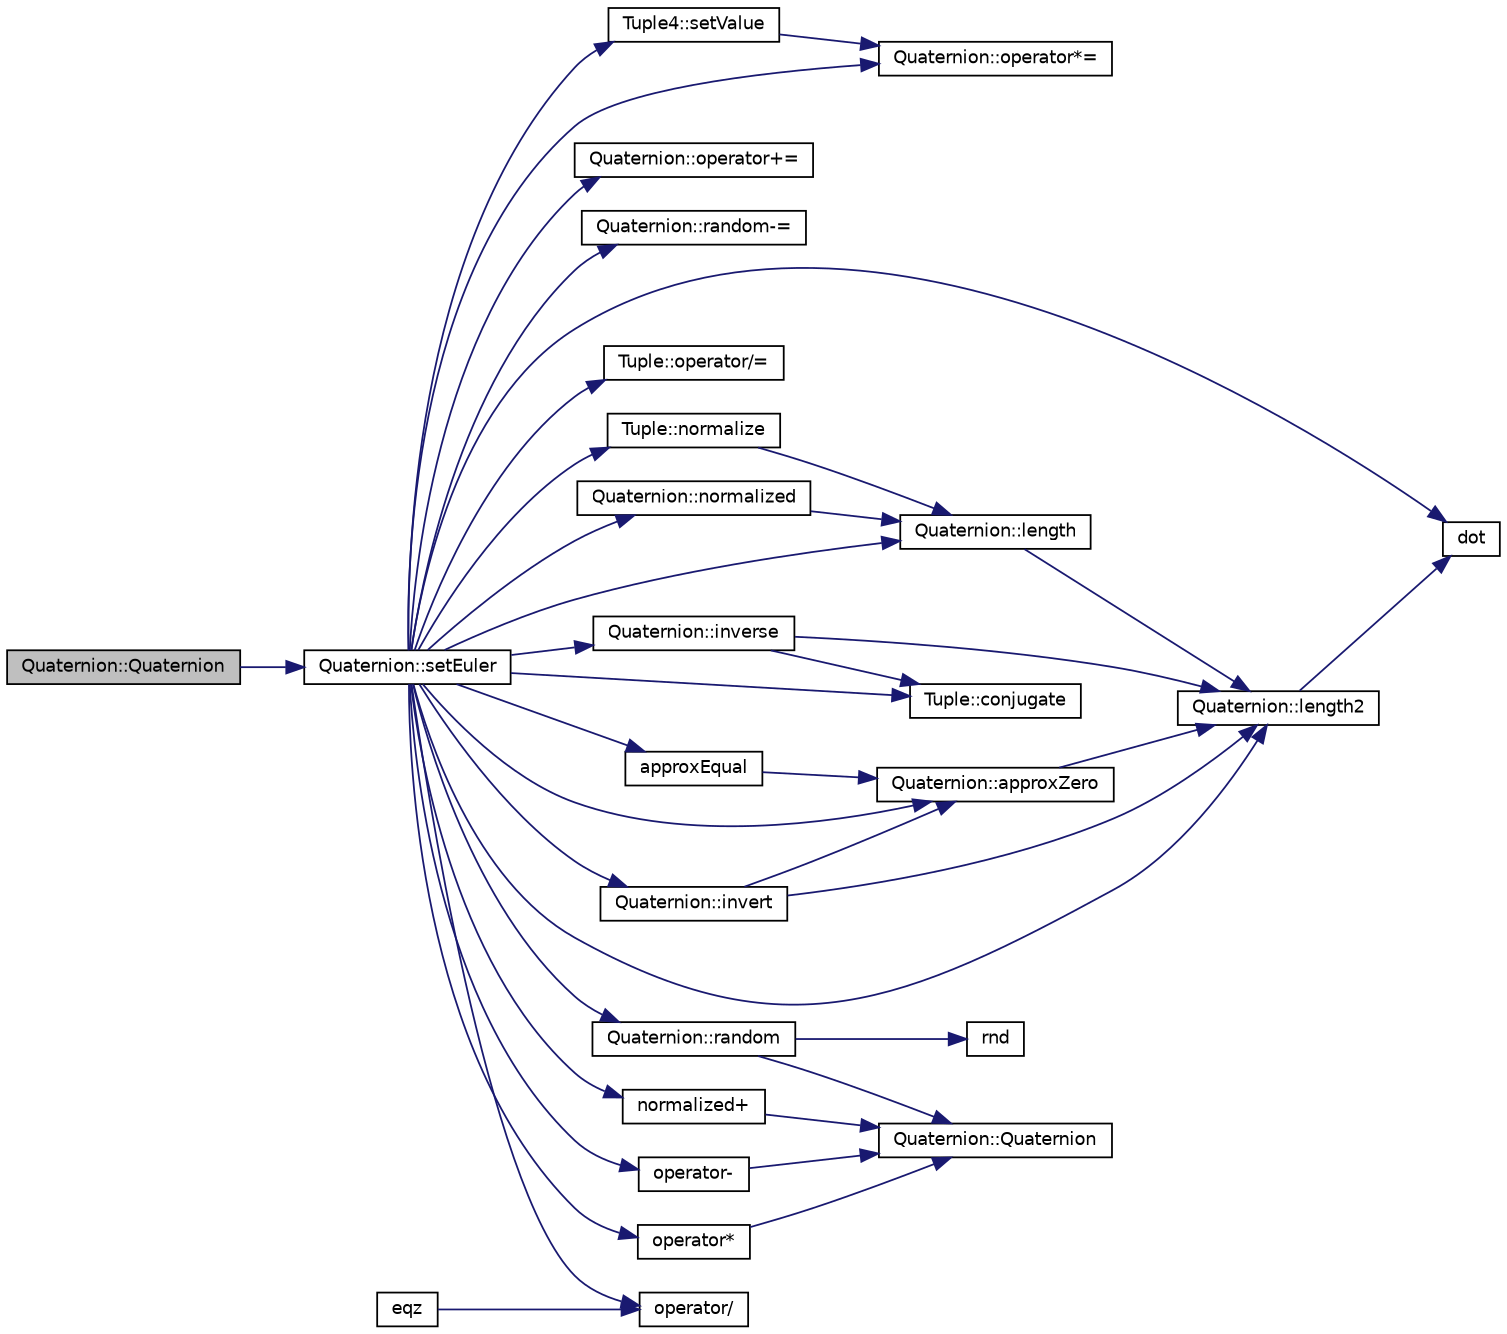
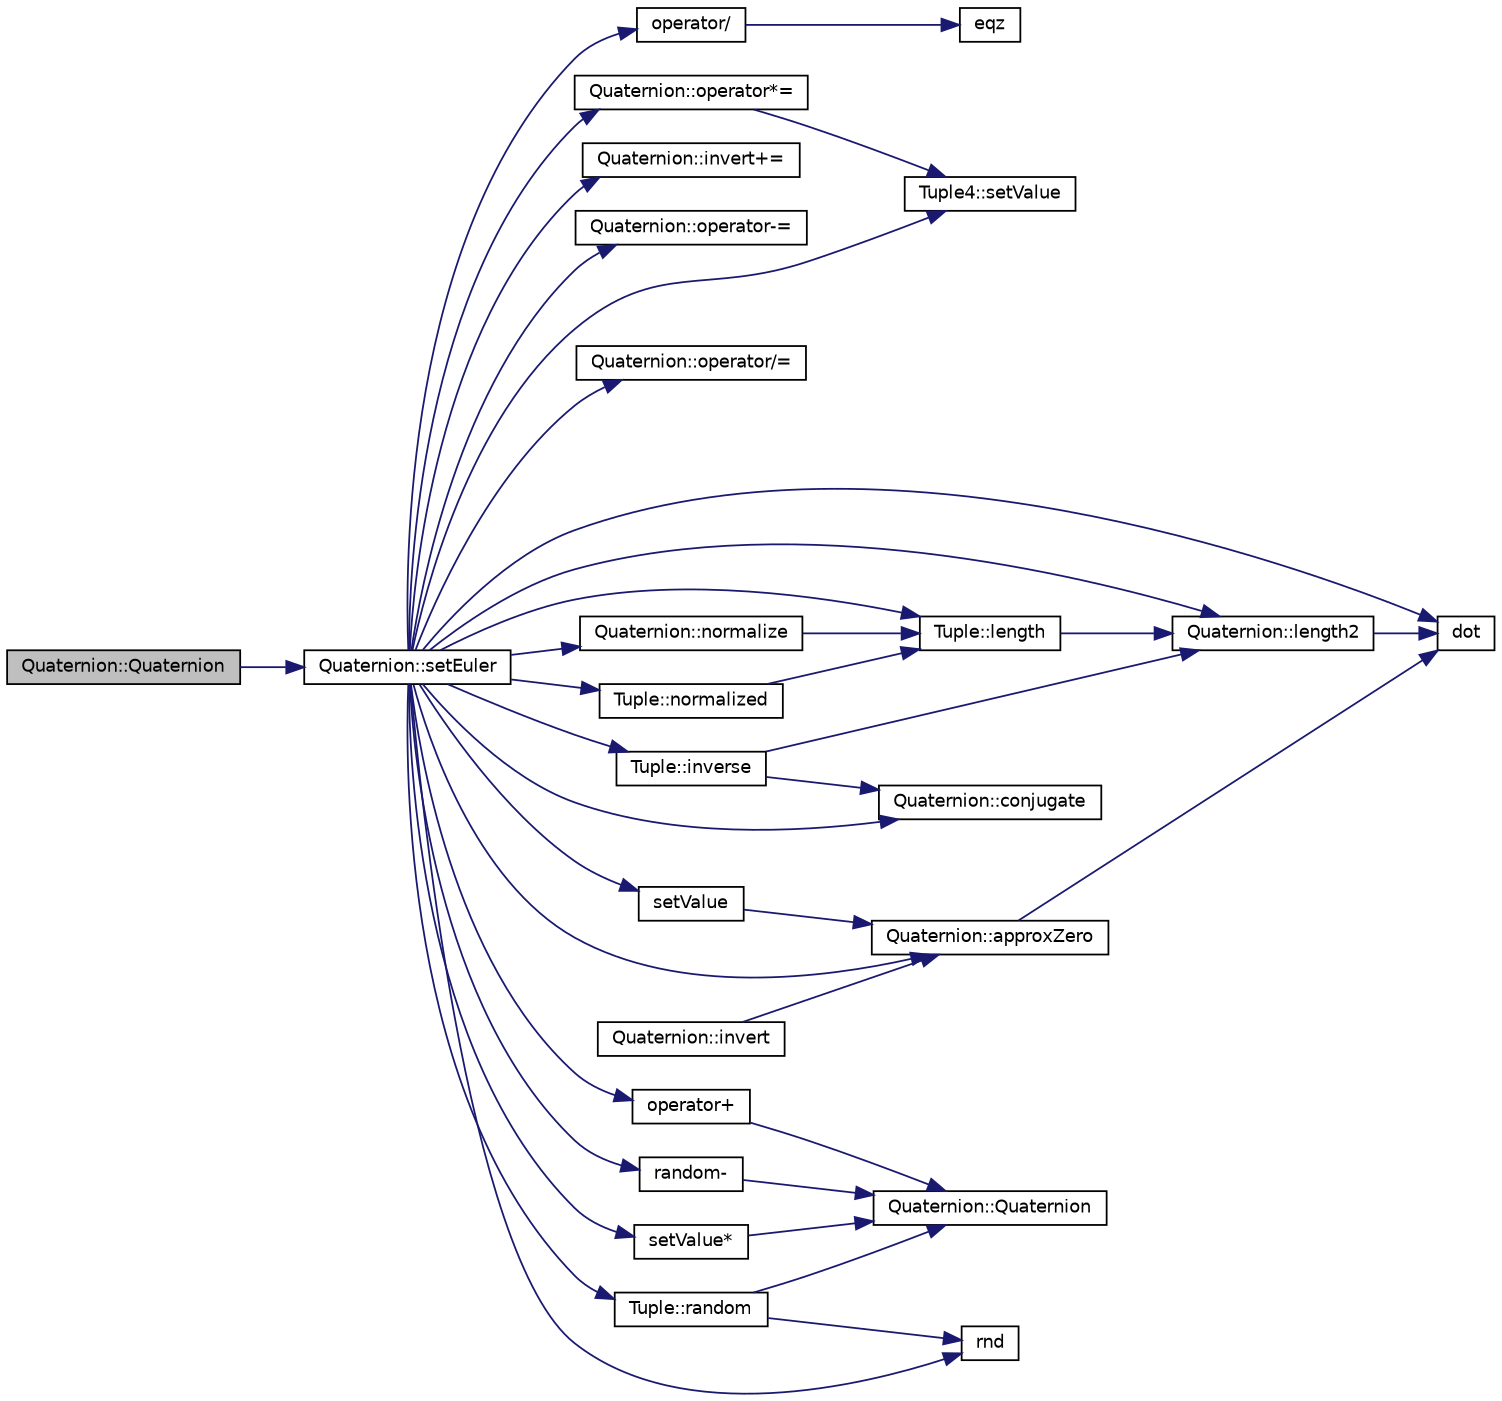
  digraph {
    rankdir=LR
    node [color=black fillcolor=white fontname=Helvetica fontsize=10 shape=record style=filled]
    edge [color=midnightblue fontname=Helvetica fontsize=10 labelfontname=Helvetica labelfontsize=10 style=solid]
    n1 [fillcolor=grey75 fontcolor=black height=0.2 label="Quaternion::Quaternion" width=0.4]
    n2 [height=0.2 label="Quaternion::setEuler" width=0.4]
    n3 [height=0.2 label="Tuple4::setValue" width=0.4]
-   n4 [height=0.2 label="Quaternion::operator+=" width=0.4]
-   n5 [height=0.2 label="Quaternion::random-=" width=0.4]
+   n4 [height=0.2 label="Quaternion::invert+=" width=0.4]
+   n5 [height=0.2 label="Quaternion::operator-=" width=0.4]
    n6 [height=0.2 label="Quaternion::operator*=" width=0.4]
-   n7 [height=0.2 label="Tuple::operator/=" width=0.4]
+   n7 [height=0.2 label="Quaternion::operator/=" width=0.4]
    n8 [height=0.2 label="Quaternion::length2" width=0.4]
    n9 [height=0.2 label=dot width=0.4]
-   n10 [height=0.2 label="Quaternion::length" width=0.4]
+   n10 [height=0.2 label="Tuple::length" width=0.4]
    n11 [height=0.2 label="Quaternion::approxZero" width=0.4]
-   n12 [height=0.2 label="Tuple::normalize" width=0.4]
-   n13 [height=0.2 label="Quaternion::normalized" width=0.4]
-   n14 [height=0.2 label="Tuple::conjugate" width=0.4]
+   n12 [height=0.2 label="Quaternion::normalize" width=0.4]
+   n13 [height=0.2 label="Tuple::normalized" width=0.4]
+   n14 [height=0.2 label="Quaternion::conjugate" width=0.4]
    n15 [height=0.2 label="Quaternion::invert" width=0.4]
-   n16 [height=0.2 label="Quaternion::inverse" width=0.4]
-   n17 [height=0.2 label="Quaternion::random" width=0.4]
-   n18 [height=0.2 label="normalized+" width=0.4]
-   n19 [height=0.2 label="operator-" width=0.4]
-   n20 [height=0.2 label="operator*" width=0.4]
+   n16 [height=0.2 label="Tuple::inverse" width=0.4]
+   n17 [height=0.2 label="Tuple::random" width=0.4]
+   n18 [height=0.2 label="operator+" width=0.4]
+   n19 [height=0.2 label="random-" width=0.4]
+   n20 [height=0.2 label="setValue*" width=0.4]
    n21 [height=0.2 label="operator/" width=0.4]
-   n22 [height=0.2 label=approxEqual width=0.4]
+   n22 [height=0.2 label=setValue width=0.4]
    n23 [height=0.2 label=rnd width=0.4]
    n24 [height=0.2 label="Quaternion::Quaternion" width=0.4]
    n25 [height=0.2 label=eqz width=0.4]
    n1 -> n2
    n2 -> n3
    n2 -> n4
    n2 -> n5
    n2 -> n6
    n2 -> n7
    n2 -> n8
    n2 -> n9
    n2 -> n10
    n2 -> n11
    n2 -> n12
    n2 -> n13
    n2 -> n14
-   n2 -> n15
+   n2 -> n23
    n2 -> n16
    n2 -> n17
    n2 -> n18
    n2 -> n19
    n2 -> n20
    n2 -> n21
    n2 -> n22
-   n3 -> n6
+   n6 -> n3
    n8 -> n9
    n10 -> n8
-   n11 -> n8
+   n11 -> n9
    n12 -> n10
    n13 -> n10
-   n15 -> n8
    n15 -> n11
    n16 -> n8
    n16 -> n14
    n17 -> n23
    n17 -> n24
    n18 -> n24
    n19 -> n24
    n20 -> n24
-   n25 -> n21
+   n21 -> n25
    n22 -> n11
  }
